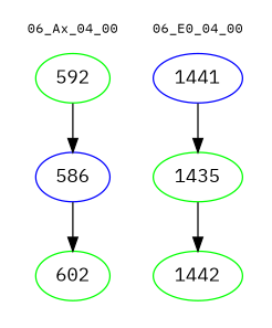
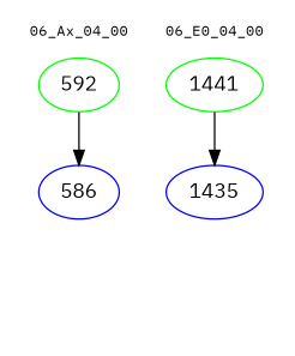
  digraph {
    fontname="IBM Plex Mono"
    node [color=green fontname="IBM Plex Mono"]
    edge [color=black fontname="IBM Plex Mono"]
    n1 [label=592]
    n2 [color=blue label=586]
-   n3 [label=602]
-   n4 [color=blue label=1441]
-   n5 [label=1435]
-   n6 [label=1442]
+   n4 [label=1441]
+   n5 [color=blue label=1435]
    subgraph cluster_1 {
      color=white
      fontsize=10
      label="06_Ax_04_00"
      n1
      n2
-     n3
    }
    subgraph cluster_2 {
      color=white
      fontsize=10
      label="06_E0_04_00"
      n4
      n5
-     n6
    }
    n1 -> n2
-   n2 -> n3
    n4 -> n5
-   n5 -> n6
  }
